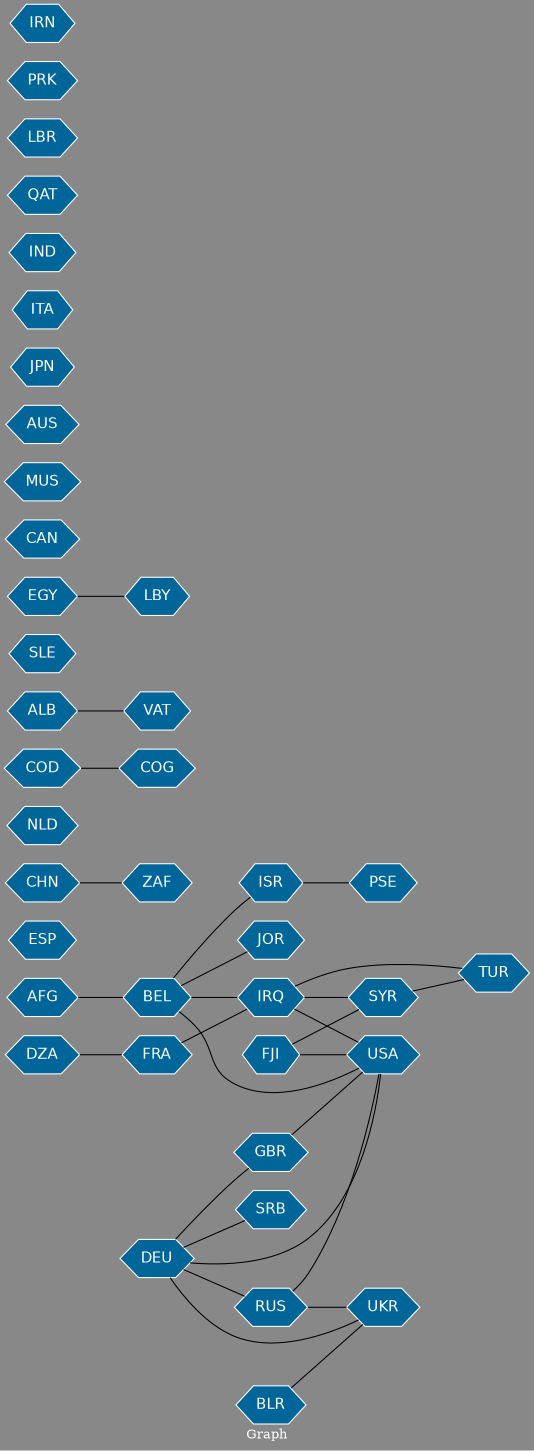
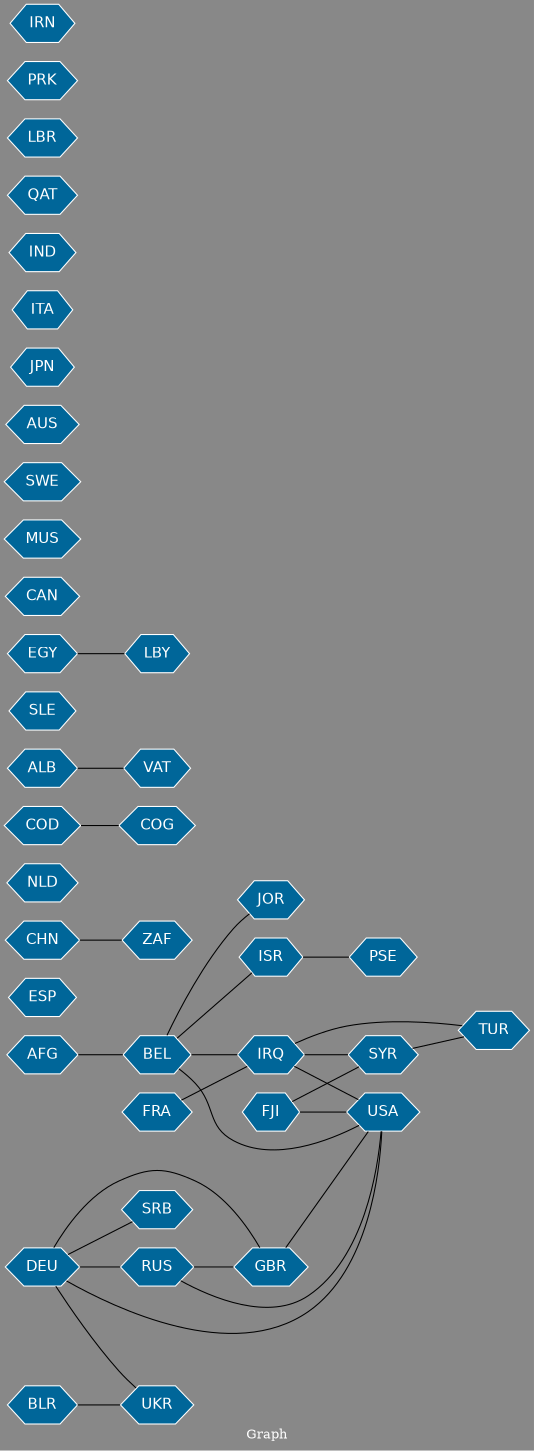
  graph {
    bgcolor="#888888"
    fontcolor=white
    fontsize=12
    label="Graph"
    rankdir=LR
    node [color=white fillcolor="#006699" fontcolor=white fontname=Helvetica shape=hexagon style=filled]
    edge [arrowhead=open color=black fontcolor=white fontname=Courier fontsize=12 weight=1]
    n1 [label=AFG]
    n2 [label=BEL]
    n3 [label=USA]
    n4 [label=IRQ]
    n5 [label=JOR]
    n6 [label=ISR]
    n7 [label=ESP]
    n8 [label=DEU]
    n9 [label=RUS]
    n10 [label=GBR]
    n11 [label=UKR]
    n12 [label=SRB]
    n13 [label=SYR]
    n14 [label=TUR]
    n15 [label=ZAF]
    n16 [label=NLD]
    n17 [label=COG]
    n18 [label=PSE]
    n19 [label=FRA]
    n20 [label=CHN]
    n21 [label=VAT]
-   n22 [label=DZA]
    n23 [label=SLE]
    n24 [label=LBY]
    n25 [label=EGY]
    n26 [label=CAN]
    n27 [label=ALB]
    n28 [label=MUS]
+   n29 [label=SWE]
    n30 [label=AUS]
    n31 [label=JPN]
    n32 [label=COD]
    n33 [label=ITA]
    n34 [label=IND]
    n35 [label=QAT]
    n36 [label=BLR]
    n37 [label=LBR]
    n38 [label=PRK]
    n39 [label=FJI]
    n40 [label=IRN]
    n1 -- n2 [weight=2]
    n2 -- n3 [weight=3]
    n2 -- n4 [weight=8]
    n2 -- n5
    n2 -- n6
    n4 -- n3 [weight=7]
    n4 -- n13 [weight=3]
    n4 -- n14
    n6 -- n18 [weight=3]
    n8 -- n3
    n8 -- n9
    n8 -- n10
    n8 -- n11
    n8 -- n12
    n9 -- n3
-   n9 -- n11 [weight=12]
+   n9 -- n10 [weight=12]
    n10 -- n3 [weight=3]
    n13 -- n14
    n19 -- n4 [weight=2]
    n20 -- n15
-   n22 -- n19 [weight=10]
    n25 -- n24
    n27 -- n21
    n32 -- n17
    n36 -- n11
    n39 -- n3 [weight=6]
    n39 -- n13
  }
